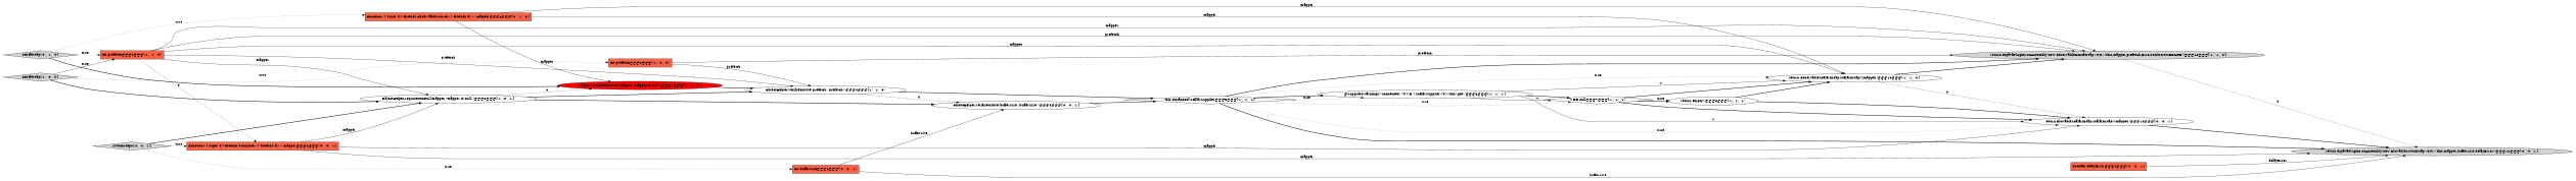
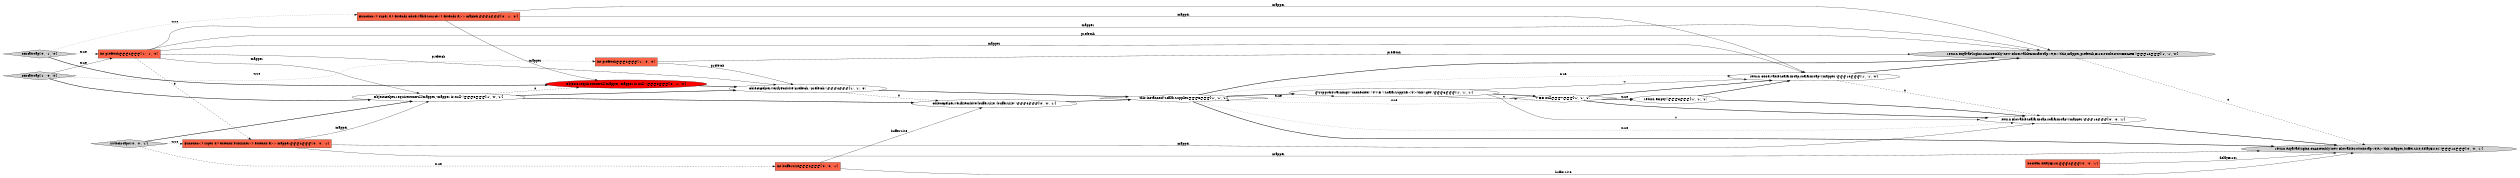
  digraph {
    rankdir=LR
    node [fillcolor=white shape=ellipse style=filled]
    edge [style=solid]
    n1 [fillcolor=lightgray label="concatMap['0', '1', '0']" shape=diamond]
    n2 [fillcolor=red label="Objects.requireNonNull(mapper,\"mapper is null\")@@@3@@@['0', '1', '0']"]
    n3 [fillcolor=tomato label="Function<? super T,? extends ObservableSource<? extends R>> mapper@@@2@@@['0', '1', '0']" shape=box]
    n4 [fillcolor=tomato label="int prefetch@@@2@@@['1', '1', '0']" shape=box]
    n5 [label="ObjectHelper.verifyPositive(prefetch,\"prefetch\")@@@4@@@['1', '1', '0']"]
    n6 [label="return ObservableScalarXMap.scalarXMap(v,mapper)@@@10@@@['1', '1', '0']"]
    n7 [fillcolor=lightgray label="return RxJavaPlugins.onAssembly(new ObservableConcatMap<T,R>(this,mapper,prefetch,ErrorMode.IMMEDIATE))@@@12@@@['1', '1', '0']"]
    n8 [label="ObjectHelper.requireNonNull(mapper,\"mapper is null\")@@@3@@@['1', '0', '1']"]
    n9 [fillcolor=tomato label="Function<? super T,? extends Publisher<? extends R>> mapper@@@2@@@['0', '0', '1']" shape=box]
    n10 [label="return FlowableScalarXMap.scalarXMap(v,mapper)@@@10@@@['0', '0', '1']"]
    n11 [fillcolor=lightgray label="return RxJavaPlugins.onAssembly(new FlowableSwitchMap<T,R>(this,mapper,bufferSize,delayError))@@@12@@@['0', '0', '1']"]
    n12 [label="ObjectHelper.verifyPositive(bufferSize,\"bufferSize\")@@@4@@@['0', '0', '1']"]
    n13 [label="this instanceof ScalarSupplier@@@5@@@['1', '1', '1']" shape=diamond]
    n14 [fillcolor=tomato label="boolean delayError@@@2@@@['0', '0', '1']" shape=box]
    n15 [label="@SuppressWarnings(\"unchecked\") T v = ((ScalarSupplier<T>)this).get()@@@6@@@['1', '1', '1']"]
    n16 [label="v == null@@@7@@@['1', '1', '1']" shape=diamond]
    n17 [label="return empty()@@@8@@@['1', '1', '1']"]
    n18 [fillcolor=lightgray label="concatMap['1', '0', '0']" shape=diamond]
    n19 [fillcolor=tomato label="int prefetch@@@2@@@['1', '0', '0']" shape=box]
    n20 [fillcolor=tomato label="int bufferSize@@@2@@@['0', '0', '1']" shape=box]
    n21 [fillcolor=lightgray label="switchMap0['0', '0', '1']" shape=diamond]
    n1 -> n2 [style=bold]
    n1 -> n3 [label=true style=dotted]
    n1 -> n4 [label=true style=dotted]
    n2 -> n5 [style=bold]
    n3 -> n2 [label=mapper]
    n3 -> n6 [label=mapper]
    n3 -> n7 [label=mapper]
    n4 -> n5 [label=prefetch]
    n4 -> n6 [label=mapper]
    n4 -> n7 [label=mapper]
    n4 -> n7 [label=prefetch]
    n4 -> n8 [label=mapper]
    n4 -> n9 [label=0 style=dashed]
    n5 -> n12 [label=0 style=dashed]
    n5 -> n13 [style=bold]
    n6 -> n7 [style=bold]
    n6 -> n10 [label=0 style=dashed]
    n7 -> n11 [label=0 style=dashed]
    n8 -> n2 [label=0 style=dashed]
    n8 -> n5 [style=bold]
    n8 -> n12 [style=bold]
    n9 -> n8 [label=mapper]
    n9 -> n10 [label=mapper]
    n9 -> n11 [label=mapper]
    n10 -> n11 [style=bold]
    n12 -> n13 [style=bold]
    n13 -> n6 [label=true style=dotted]
    n13 -> n7 [style=bold]
    n13 -> n10 [label=true style=dotted]
    n13 -> n11 [style=bold]
    n13 -> n15 [label=true style=dotted]
    n13 -> n15 [style=bold]
-   n13 -> n16 [label=true style=dotted]
+   n16 -> n13 [label=true style=dotted]
    n14 -> n11 [label=delayError]
    n15 -> n6 [label=v]
    n15 -> n10 [label=v]
    n15 -> n16 [style=bold]
    n15 -> n16 [label=v]
    n16 -> n6 [style=bold]
    n16 -> n10 [style=bold]
    n16 -> n17 [label=true style=dotted]
    n16 -> n17 [style=bold]
    n17 -> n6 [style=bold]
    n17 -> n10 [style=bold]
    n18 -> n4 [label=true]
    n18 -> n8 [style=bold]
    n18 -> n19 [label=true style=dotted]
    n19 -> n5 [label=prefetch]
    n19 -> n7 [label=prefetch]
    n20 -> n11 [label=bufferSize]
    n20 -> n12 [label=bufferSize]
    n21 -> n8 [style=bold]
    n21 -> n9 [label=true style=dotted]
-   n21 -> n20 [label=true style=dotted]
+   n21 -> n20 [label=true style=dashed]
  }
